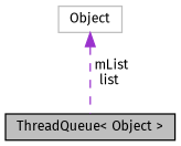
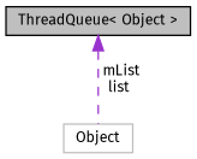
  digraph {
    fontname="Fira Sans"
    node [fontname="Fira Sans" fontsize=10 shape=record style=filled]
    n1 [color=black fillcolor=grey75 fontcolor=black height=0.2 label="ThreadQueue\< Object \>" width=0.4]
    n2 [color=grey75 fillcolor=white height=0.2 label=Object width=0.4]
-   n2 -> n1 [color=darkorchid3 dir=back fontname="Fira Sans" fontsize=10 label=" mList\nlist" labelfontname=Helvetica labelfontsize=10 style=dashed]
+   n1 -> n2 [color=darkorchid3 dir=back fontname="Fira Sans" fontsize=10 label=" mList\nlist" labelfontname=Helvetica labelfontsize=10 style=dashed]
  }
